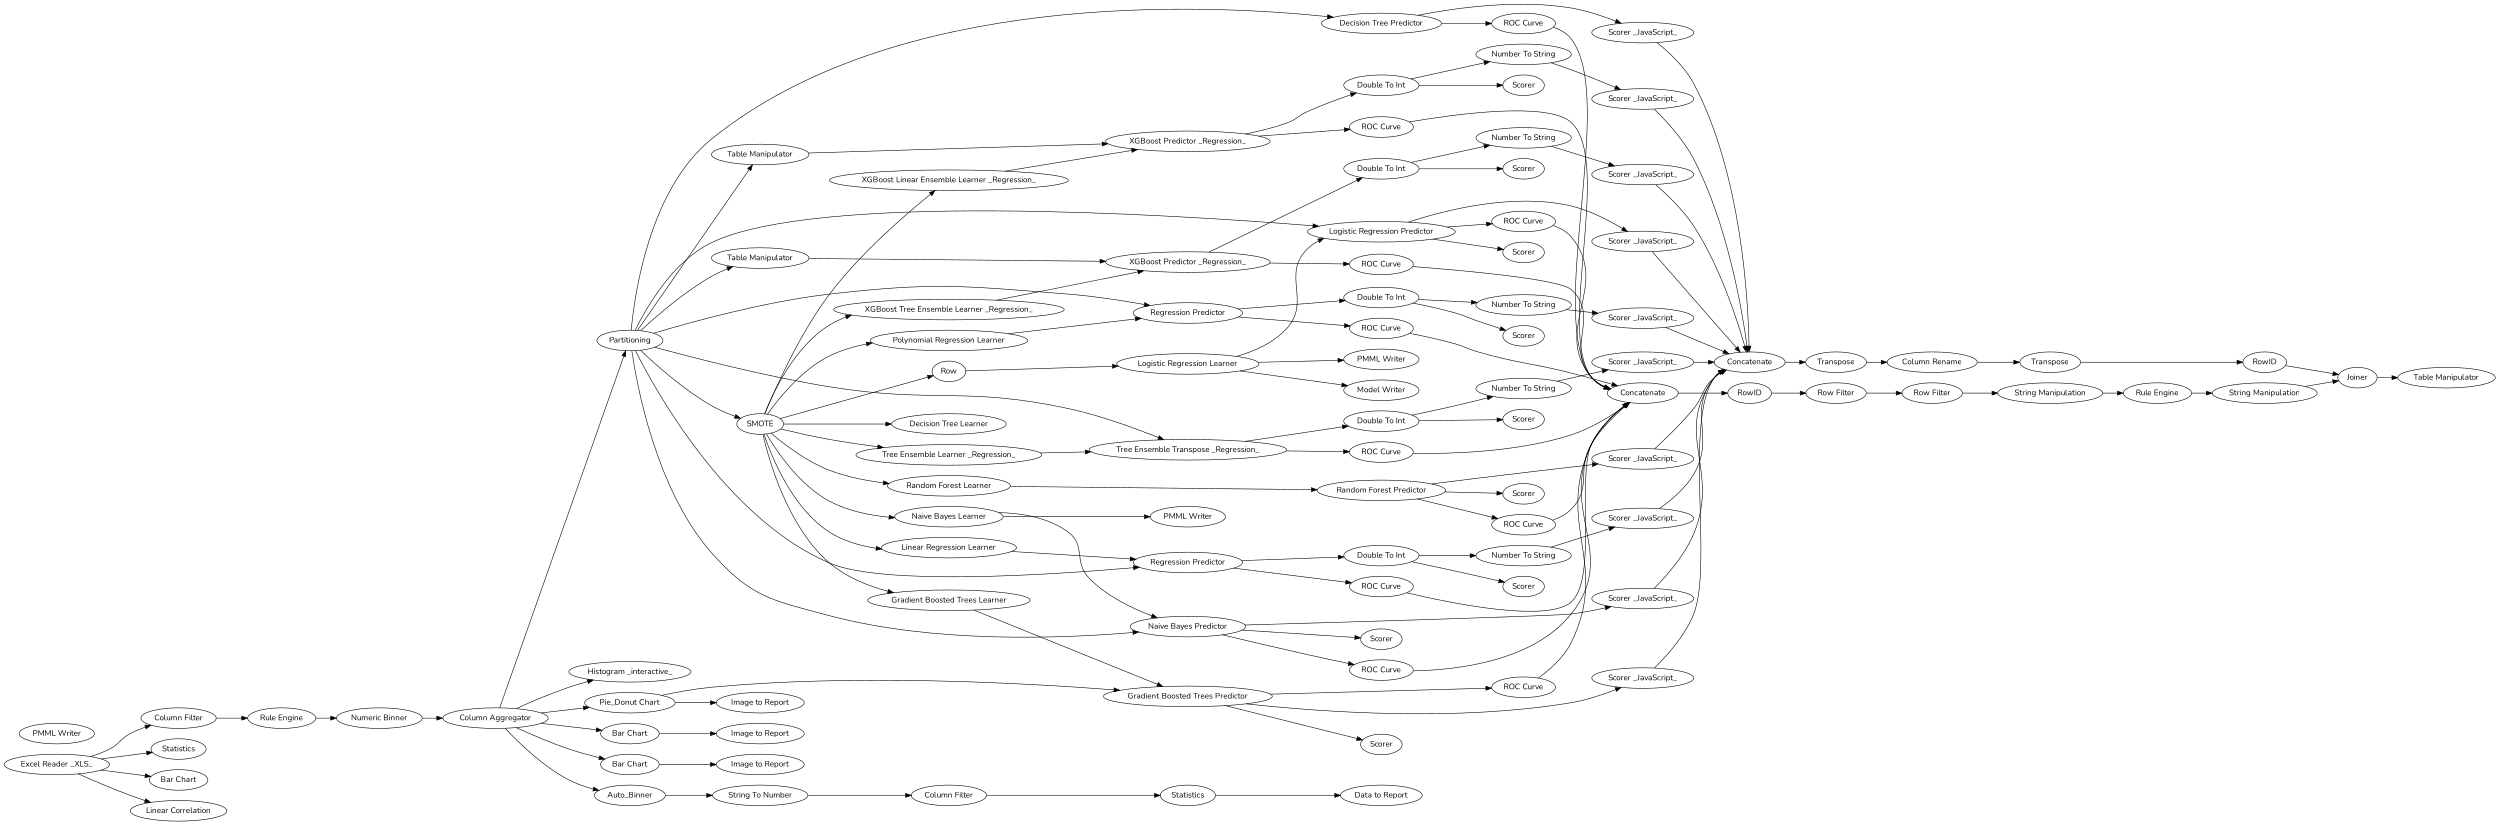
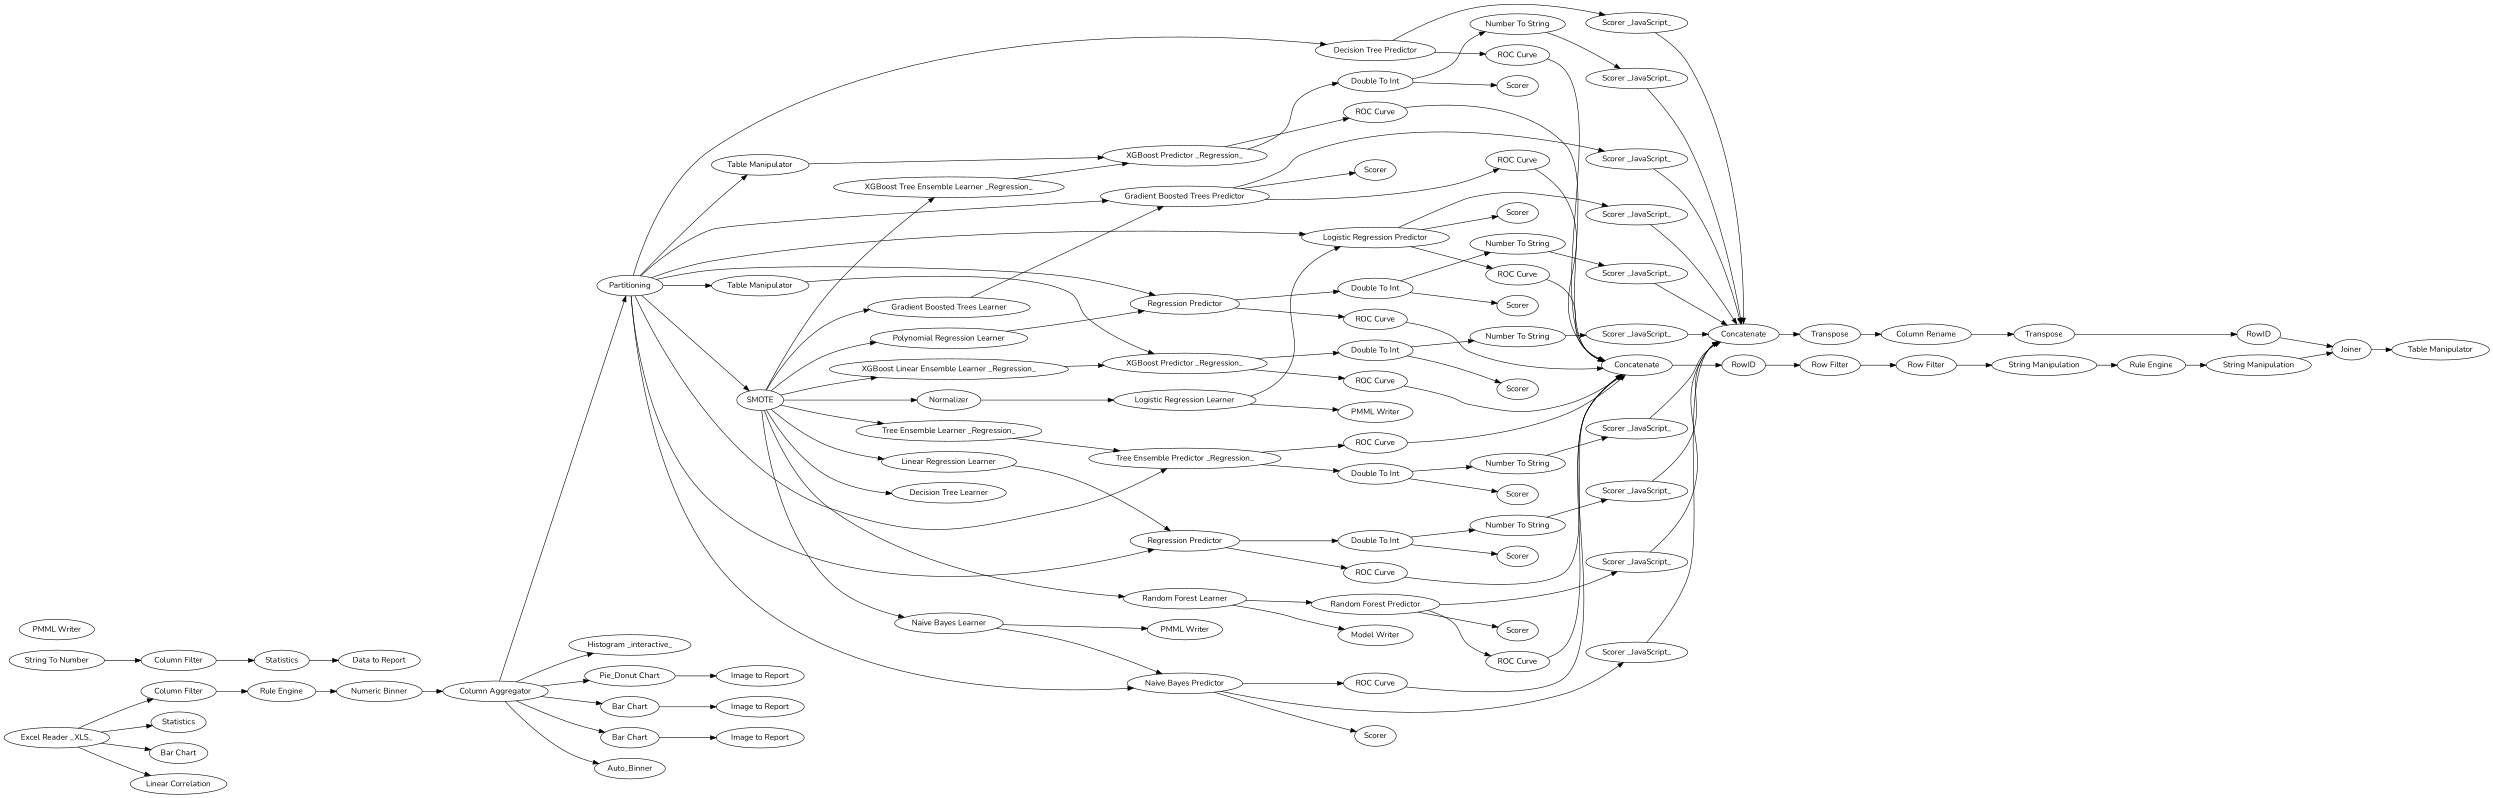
  digraph {
    fontname=Nunito
    rankdir=LR
    node [fontname=Nunito]
    edge [fontname=Nunito]
    n1 [label=Partitioning]
    n2 [label=SMOTE]
    n3 [label="Logistic Regression Predictor"]
    n4 [label="Gradient Boosted Trees Predictor"]
    n5 [label="Naive Bayes Predictor"]
-   n6 [label="Tree Ensemble Transpose _Regression_"]
+   n6 [label="Tree Ensemble Predictor _Regression_"]
    n7 [label="Regression Predictor"]
    n8 [label="Regression Predictor"]
    n9 [label="Table Manipulator"]
    n10 [label="Table Manipulator"]
    n11 [label="Decision Tree Predictor"]
    n12 [label="Gradient Boosted Trees Learner"]
    n13 [label="Random Forest Learner"]
    n14 [label="Naive Bayes Learner"]
    n15 [label="Tree Ensemble Learner _Regression_"]
    n16 [label="Linear Regression Learner"]
    n17 [label="Polynomial Regression Learner"]
    n18 [label="XGBoost Linear Ensemble Learner _Regression_"]
    n19 [label="XGBoost Tree Ensemble Learner _Regression_"]
-   n20 [label=Row]
+   n20 [label=Normalizer]
    n21 [label="Decision Tree Learner"]
    n22 [label="ROC Curve"]
    n23 [label=Scorer]
    n24 [label="Scorer _JavaScript_"]
    n25 [label="Random Forest Predictor"]
    n26 [label="ROC Curve"]
    n27 [label=Scorer]
    n28 [label="Scorer _JavaScript_"]
    n29 [label="ROC Curve"]
    n30 [label=Scorer]
    n31 [label="Scorer _JavaScript_"]
    n32 [label="ROC Curve"]
    n33 [label=Scorer]
    n34 [label="Scorer _JavaScript_"]
    n35 [label="ROC Curve"]
    n36 [label="Double To Int"]
    n37 [label="ROC Curve"]
    n38 [label="Double To Int"]
    n39 [label="ROC Curve"]
    n40 [label="Double To Int"]
    n41 [label="XGBoost Predictor _Regression_"]
    n42 [label="XGBoost Predictor _Regression_"]
    n43 [label="Scorer _JavaScript_"]
    n44 [label="ROC Curve"]
    n45 [label="Excel Reader _XLS_"]
    n46 [label="Column Filter"]
    n47 [label=Statistics]
    n48 [label="Bar Chart"]
    n49 [label="Linear Correlation"]
    n50 [label="Rule Engine"]
    n51 [label="Numeric Binner"]
    n52 [label="Histogram _interactive_"]
    n53 [label=Statistics]
    n54 [label="Data to Report"]
    n55 [label="Model Writer"]
    n56 [label="PMML Writer"]
    n57 [label="Logistic Regression Learner"]
    n58 [label="PMML Writer"]
    n59 [label=Concatenate]
    n60 [label=Concatenate]
    n61 [label="Image to Report"]
    n62 [label="Pie_Donut Chart"]
    n63 [label="Bar Chart"]
    n64 [label="Image to Report"]
    n65 [label="Bar Chart"]
    n66 [label="Image to Report"]
    n67 [label=RowID]
    n68 [label=Auto_Binner]
    n69 [label="String To Number"]
    n70 [label="Column Filter"]
    n71 [label="Column Aggregator"]
    n72 [label=Scorer]
    n73 [label="Number To String"]
    n74 [label=Scorer]
    n75 [label="Number To String"]
    n76 [label=Scorer]
    n77 [label="Number To String"]
    n78 [label="ROC Curve"]
    n79 [label="Double To Int"]
    n80 [label=Scorer]
    n81 [label="Number To String"]
    n82 [label="ROC Curve"]
    n83 [label="Double To Int"]
    n84 [label=Scorer]
    n85 [label="Number To String"]
    n86 [label="Scorer _JavaScript_"]
    n87 [label="Scorer _JavaScript_"]
    n88 [label="Scorer _JavaScript_"]
    n89 [label="Scorer _JavaScript_"]
    n90 [label="Scorer _JavaScript_"]
    n91 [label=Transpose]
    n92 [label="Column Rename"]
    n93 [label=Transpose]
    n94 [label=RowID]
    n95 [label=Joiner]
    n96 [label="Row Filter"]
    n97 [label="Row Filter"]
    n98 [label="String Manipulation"]
    n99 [label="Rule Engine"]
    n100 [label="String Manipulation"]
    n101 [label="Table Manipulator"]
    n102 [label="PMML Writer"]
    n1 -> n2
    n1 -> n3
-   n62 -> n4
+   n1 -> n4
    n1 -> n5
    n1 -> n6
    n1 -> n7
    n1 -> n8
    n1 -> n9
    n1 -> n10
    n1 -> n11
    n2 -> n12
    n2 -> n13
    n2 -> n14
    n2 -> n15
    n2 -> n16
    n2 -> n17
    n2 -> n18
    n2 -> n19
    n2 -> n20
    n2 -> n21
    n3 -> n22
    n3 -> n23
    n3 -> n24
    n4 -> n29
    n4 -> n30
    n4 -> n31
    n5 -> n32
    n5 -> n33
    n5 -> n34
    n6 -> n35
    n6 -> n36
    n7 -> n37
    n7 -> n38
    n8 -> n39
    n8 -> n40
    n9 -> n41
    n10 -> n42
    n11 -> n43
    n11 -> n44
    n12 -> n4
    n13 -> n25
-   n57 -> n55
+   n13 -> n55
    n14 -> n5
    n14 -> n56
    n15 -> n6
    n16 -> n7
    n17 -> n8
    n18 -> n41
    n19 -> n42
    n20 -> n57
    n22 -> n59
    n24 -> n60
    n25 -> n26
    n25 -> n27
    n25 -> n28
    n26 -> n59
    n28 -> n60
    n29 -> n59
    n31 -> n60
    n32 -> n59
    n34 -> n60
    n35 -> n59
    n36 -> n72
    n36 -> n73
    n37 -> n59
    n38 -> n74
    n38 -> n75
    n39 -> n59
    n40 -> n76
    n40 -> n77
    n41 -> n78
    n41 -> n79
    n42 -> n82
    n42 -> n83
    n43 -> n60
    n44 -> n59
    n45 -> n46
    n45 -> n47
    n45 -> n48
    n45 -> n49
    n46 -> n50
    n50 -> n51
    n51 -> n71
    n53 -> n54
    n57 -> n3
    n57 -> n58
    n59 -> n67
    n60 -> n91
    n62 -> n61
    n63 -> n64
    n65 -> n66
    n67 -> n96
-   n68 -> n69
    n69 -> n70
    n70 -> n53
    n71 -> n1
    n71 -> n52
    n71 -> n62
    n71 -> n63
    n71 -> n65
    n71 -> n68
    n73 -> n86
    n75 -> n87
    n77 -> n88
    n78 -> n59
    n79 -> n80
    n79 -> n81
    n81 -> n89
    n82 -> n59
    n83 -> n84
    n83 -> n85
    n85 -> n90
    n86 -> n60
    n87 -> n60
    n88 -> n60
    n89 -> n60
    n90 -> n60
    n91 -> n92
    n92 -> n93
    n93 -> n94
    n94 -> n95
    n95 -> n101
    n96 -> n97
    n97 -> n98
    n98 -> n99
    n99 -> n100
    n100 -> n95
  }
